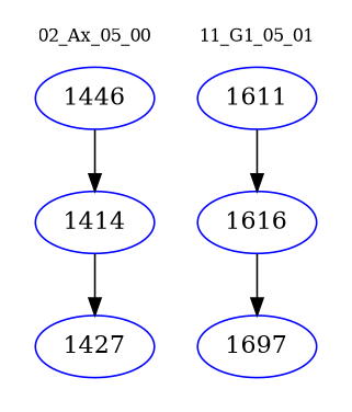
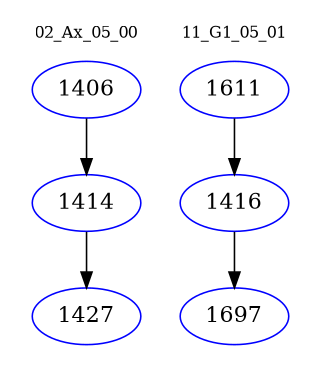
  digraph {
    node [color=blue]
    edge [color=black]
-   n1 [label=1446]
+   n1 [label=1406]
    n2 [label=1414]
    n3 [label=1427]
    n4 [label=1611]
-   n5 [label=1616]
+   n5 [label=1416]
    n6 [label=1697]
    subgraph cluster_1 {
      color=white
      fontsize=10
      label="02_Ax_05_00"
      n1
      n2
      n3
    }
    subgraph cluster_2 {
      color=white
      fontsize=10
      label="11_G1_05_01"
      n4
      n5
      n6
    }
    n1 -> n2
    n2 -> n3
    n4 -> n5
    n5 -> n6
  }
